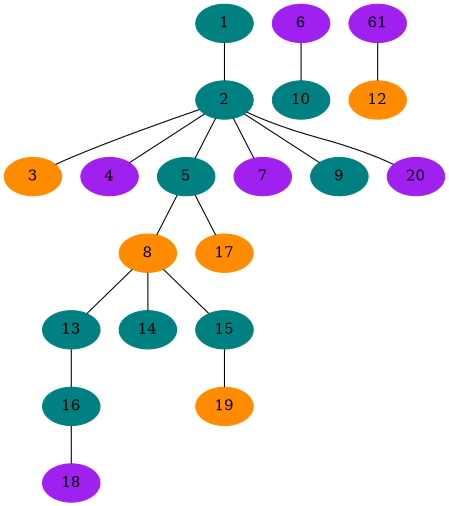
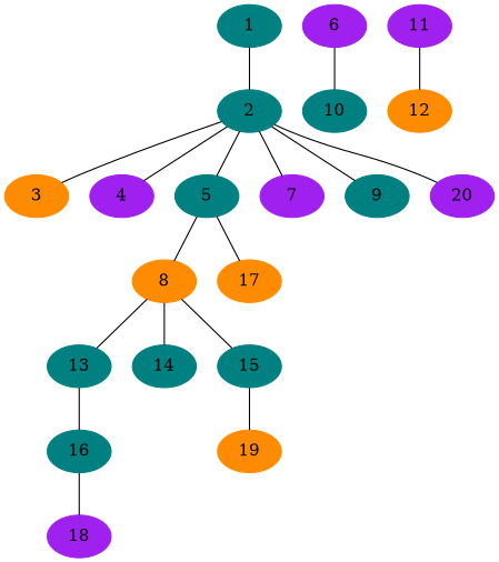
  graph {
    node [color=teal style=filled]
    1
    2
    3 [color=darkorange]
    4 [color=purple]
    5
    7 [color=purple]
    9
    20 [color=purple]
    8 [color=darkorange]
    17 [color=darkorange]
    6 [color=purple]
    10
    13
    14
    15
-   11 [color=purple label=61]
+   11 [color=purple]
    12 [color=darkorange]
    16
    19 [color=darkorange]
    18 [color=purple]
    1 -- 2
    2 -- 3
    2 -- 4
    2 -- 5
    2 -- 7
    2 -- 9
    2 -- 20
    5 -- 8
    5 -- 17
    8 -- 13
    8 -- 14
    8 -- 15
    6 -- 10
    13 -- 16
    15 -- 19
    11 -- 12
    16 -- 18
  }
